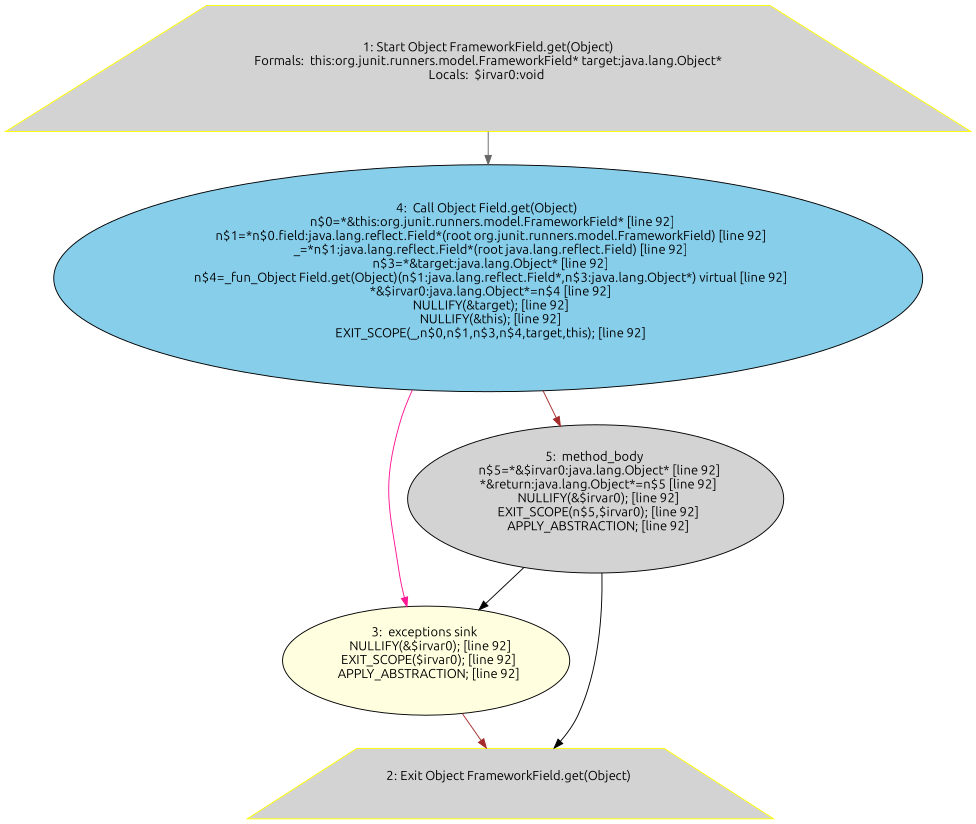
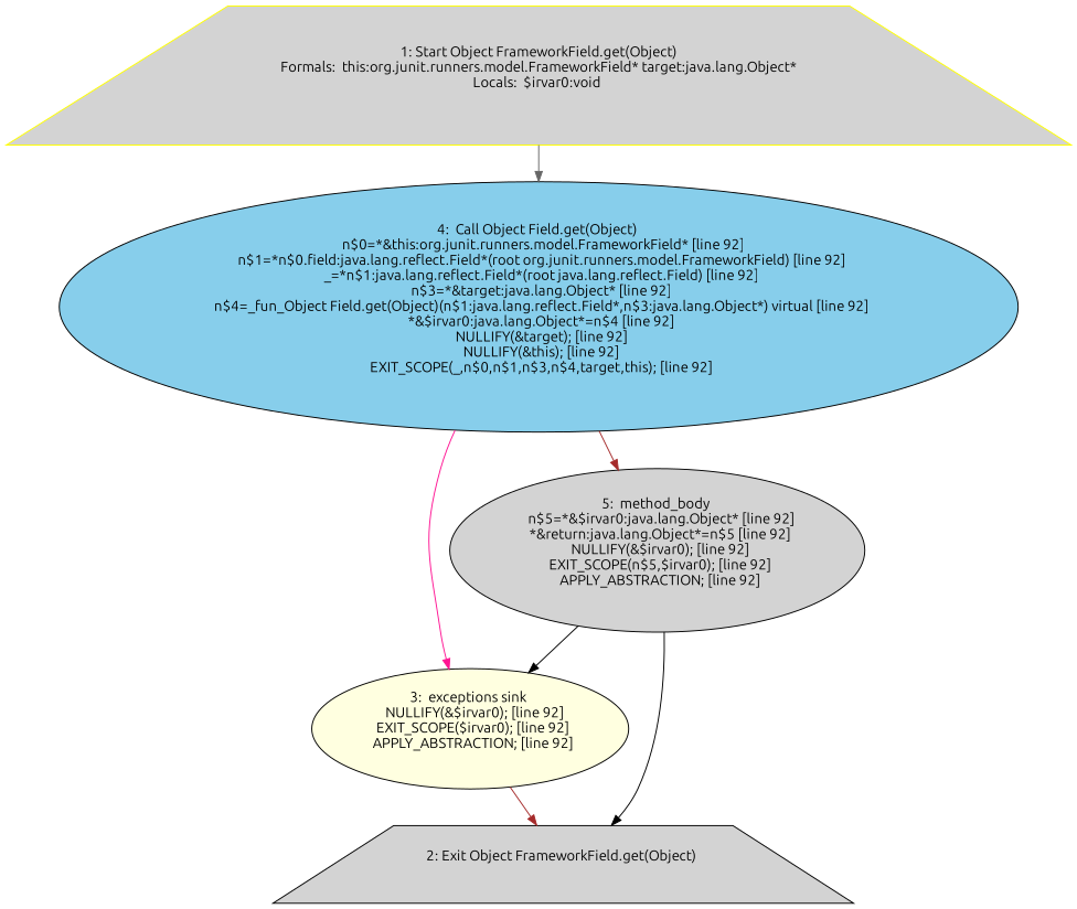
  digraph {
    fontname=Ubuntu
    node [style=filled fillcolor=lightgrey shape=ellipse fontname=Ubuntu]
    edge [color=brown fontname=Ubuntu]
    n1 [color=yellow label="1: Start Object FrameworkField.get(Object)\nFormals:  this:org.junit.runners.model.FrameworkField* target:java.lang.Object*\nLocals:  $irvar0:void \n  " shape=trapezium]
    n2 [label="4:  Call Object Field.get(Object) \n   n$0=*&this:org.junit.runners.model.FrameworkField* [line 92]\n  n$1=*n$0.field:java.lang.reflect.Field*(root org.junit.runners.model.FrameworkField) [line 92]\n  _=*n$1:java.lang.reflect.Field*(root java.lang.reflect.Field) [line 92]\n  n$3=*&target:java.lang.Object* [line 92]\n  n$4=_fun_Object Field.get(Object)(n$1:java.lang.reflect.Field*,n$3:java.lang.Object*) virtual [line 92]\n  *&$irvar0:java.lang.Object*=n$4 [line 92]\n  NULLIFY(&target); [line 92]\n  NULLIFY(&this); [line 92]\n  EXIT_SCOPE(_,n$0,n$1,n$3,n$4,target,this); [line 92]\n " fillcolor=skyblue]
    n3 [label="3:  exceptions sink \n   NULLIFY(&$irvar0); [line 92]\n  EXIT_SCOPE($irvar0); [line 92]\n  APPLY_ABSTRACTION; [line 92]\n " fillcolor=lightyellow]
    n4 [label="5:  method_body \n   n$5=*&$irvar0:java.lang.Object* [line 92]\n  *&return:java.lang.Object*=n$5 [line 92]\n  NULLIFY(&$irvar0); [line 92]\n  EXIT_SCOPE(n$5,$irvar0); [line 92]\n  APPLY_ABSTRACTION; [line 92]\n "]
-   n5 [color=yellow label="2: Exit Object FrameworkField.get(Object) \n  " shape=trapezium]
+   n5 [color=black label="2: Exit Object FrameworkField.get(Object) \n  " shape=trapezium]
    n1 -> n2 [color=gray40]
    n2 -> n3 [color=deeppink]
    n2 -> n4
    n3 -> n5
    n4 -> n3 [color=black]
    n4 -> n5 [color=black]
  }
